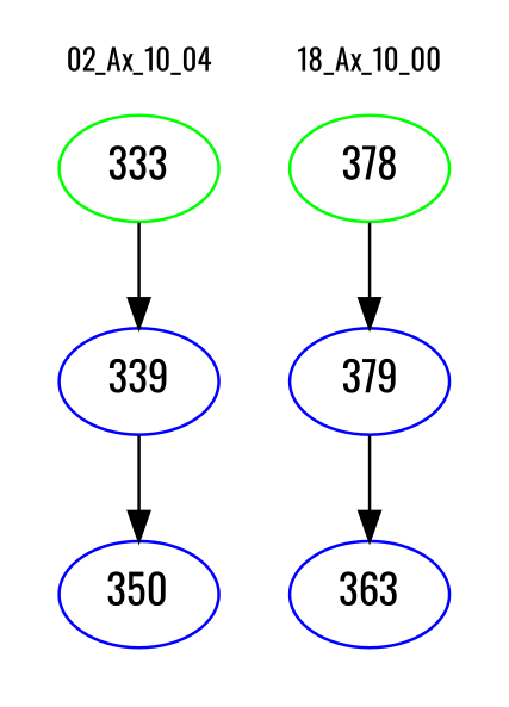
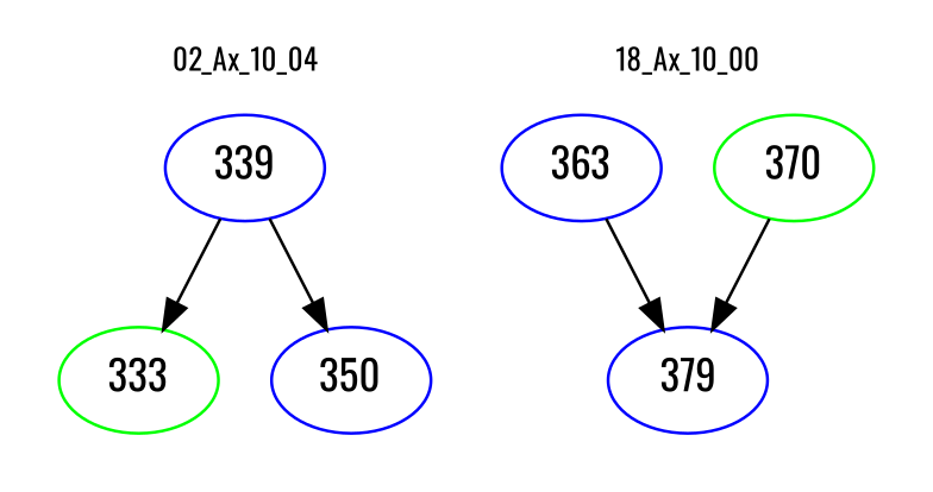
  digraph {
    fontname=Oswald
    node [color=blue fontname=Oswald]
    edge [color=black fontname=Oswald]
    n1 [color=green label=333]
    n2 [label=339]
    n3 [label=350]
-   n4 [color=green label=378]
+   n4 [color=green label=370]
    n5 [label=379]
    n6 [label=363]
    subgraph cluster_1 {
      color=white
      fontsize=10
      label="02_Ax_10_04"
      n1
      n2
      n3
    }
    subgraph cluster_2 {
      color=white
      fontsize=10
      label="18_Ax_10_00"
      n4
      n5
      n6
    }
-   n1 -> n2
+   n2 -> n1
    n2 -> n3
    n4 -> n5
-   n5 -> n6
+   n6 -> n5
  }
